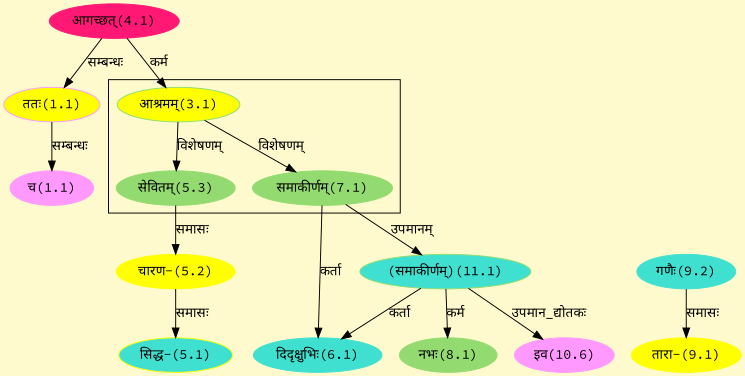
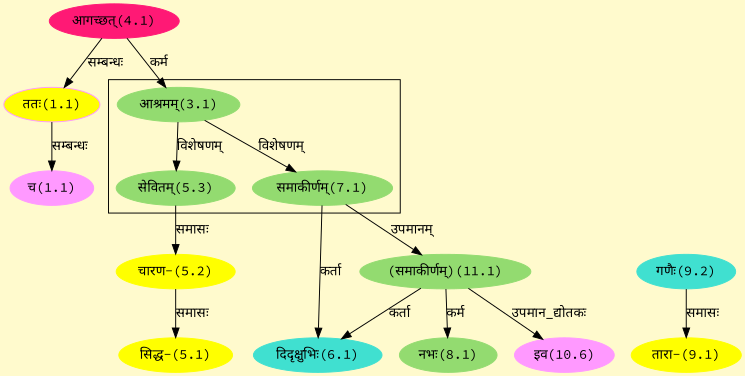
  digraph {
    bgcolor=lemonchiffon1
    compound=true
    fontname="Source Code Pro"
    rankdir=BT
    node [color="#93DB70" fontname="Source Code Pro" style=filled]
    edge [dir=back fontname="Source Code Pro"]
    n1 [label="सेवितम्(5.3)"]
-   n2 [label="आश्रमम्(3.1)" fillcolor="#FFFF00"]
+   n2 [label="आश्रमम्(3.1)"]
    n3 [label="समाकीर्णम्(7.1)"]
    n4 [color="#FF1975" label="आगच्छत्(4.1)"]
    n5 [color="#FF99FF" fillcolor="#FFFF00" label="ततः(1.1)"]
    n6 [color="#FF99FF" label="च(1.1)"]
-   n7 [color="#FFFF00" label="सिद्ध-(5.1)" fillcolor="#40E0D0"]
+   n7 [color="#FFFF00" label="सिद्ध-(5.1)"]
    n8 [color="#FFFF00" label="चारण-(5.2)"]
    n9 [color="#40E0D0" label="दिदृक्षुभिः(6.1)"]
-   n10 [label="(समाकीर्णम्)(11.1)" fillcolor="#40E0D0"]
+   n10 [label="(समाकीर्णम्)(11.1)"]
    n11 [label="नभः(8.1)"]
    n12 [color="#FFFF00" label="तारा-(9.1)"]
    n13 [color="#40E0D0" label="गणैः(9.2)"]
    n14 [color="#FF99FF" label="इव(10.6)"]
    subgraph cluster_1 {
      n1
      n2
      n3
    }
    n1 -> n2 [label="विशेषणम्"]
    n2 -> n4 [label="कर्म"]
    n3 -> n2 [label="विशेषणम्"]
    n5 -> n4 [label="सम्बन्धः"]
    n6 -> n5 [label="सम्बन्धः"]
    n7 -> n8 [label="समासः"]
    n8 -> n1 [label="समासः"]
    n9 -> n3 [label="कर्ता"]
    n9 -> n10 [label="कर्ता"]
    n10 -> n3 [label="उपमानम्"]
    n11 -> n10 [label="कर्म"]
    n12 -> n13 [label="समासः"]
    n14 -> n10 [label="उपमान_द्योतकः"]
  }
